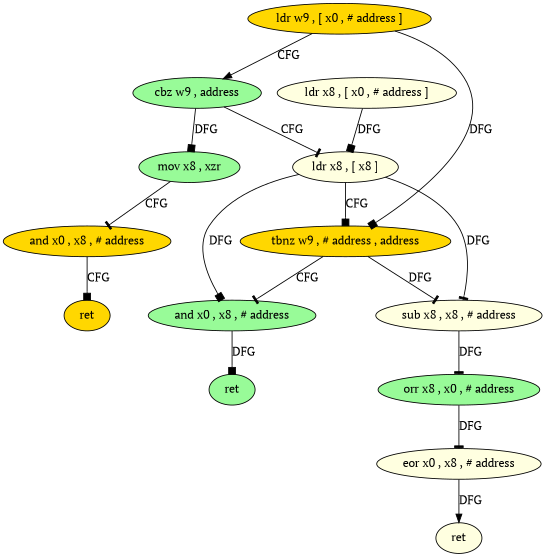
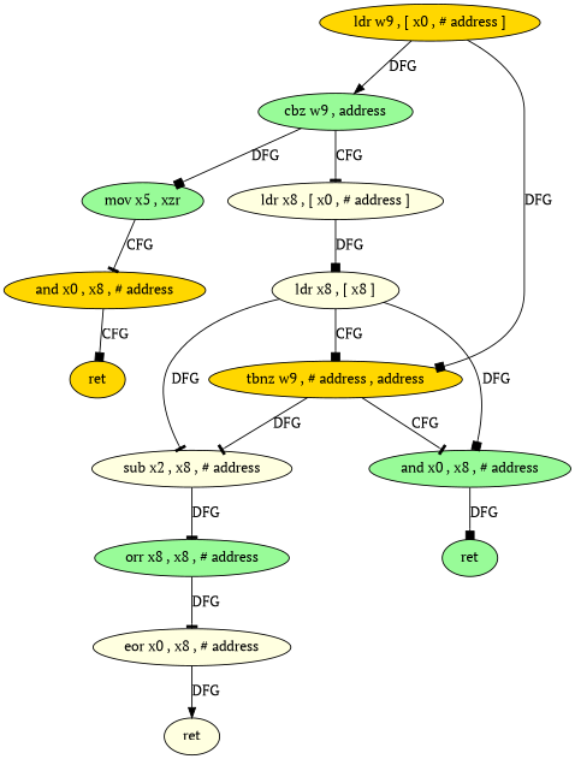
  digraph {
    fontname="PT Serif"
    node [fillcolor=palegreen fontname="PT Serif" style=filled]
    edge [arrowhead=box fontname="PT Serif"]
    n1 [fillcolor=gold label="ldr w9 , [ x0 , # address ]"]
    n2 [label="cbz w9 , address"]
    n3 [fillcolor=gold label="tbnz w9 , # address , address"]
-   n4 [label="mov x8 , xzr"]
+   n4 [label="mov x5 , xzr"]
    n5 [fillcolor=lightyellow label="ldr x8 , [ x0 , # address ]"]
-   n6 [fillcolor=lightyellow label="sub x8 , x8 , # address"]
+   n6 [fillcolor=lightyellow label="sub x2 , x8 , # address"]
    n7 [label="and x0 , x8 , # address"]
    n8 [fillcolor=gold label="and x0 , x8 , # address"]
    n9 [fillcolor=lightyellow label="ldr x8 , [ x8 ]"]
    n10 [fillcolor=gold label=ret]
-   n11 [label="orr x8 , x0 , # address"]
+   n11 [label="orr x8 , x8 , # address"]
    n12 [label=ret]
    n13 [fillcolor=lightyellow label="eor x0 , x8 , # address"]
    n14 [fillcolor=lightyellow label=ret]
-   n1 -> n2 [arrowhead=normal label=CFG]
+   n1 -> n2 [arrowhead=normal label=DFG]
    n1 -> n3 [label=DFG]
    n2 -> n4 [label=DFG]
-   n2 -> n9 [arrowhead=tee label=CFG]
+   n2 -> n5 [arrowhead=tee label=CFG]
    n3 -> n6 [arrowhead=tee label=DFG]
    n3 -> n7 [arrowhead=tee label=CFG]
    n4 -> n8 [arrowhead=tee label=CFG]
    n5 -> n9 [label=DFG]
    n6 -> n11 [arrowhead=tee label=DFG]
    n7 -> n12 [label=DFG]
    n8 -> n10 [label=CFG]
    n9 -> n3 [label=CFG]
    n9 -> n6 [arrowhead=tee label=DFG]
    n9 -> n7 [label=DFG]
    n11 -> n13 [arrowhead=tee label=DFG]
    n13 -> n14 [arrowhead=normal label=DFG]
  }
